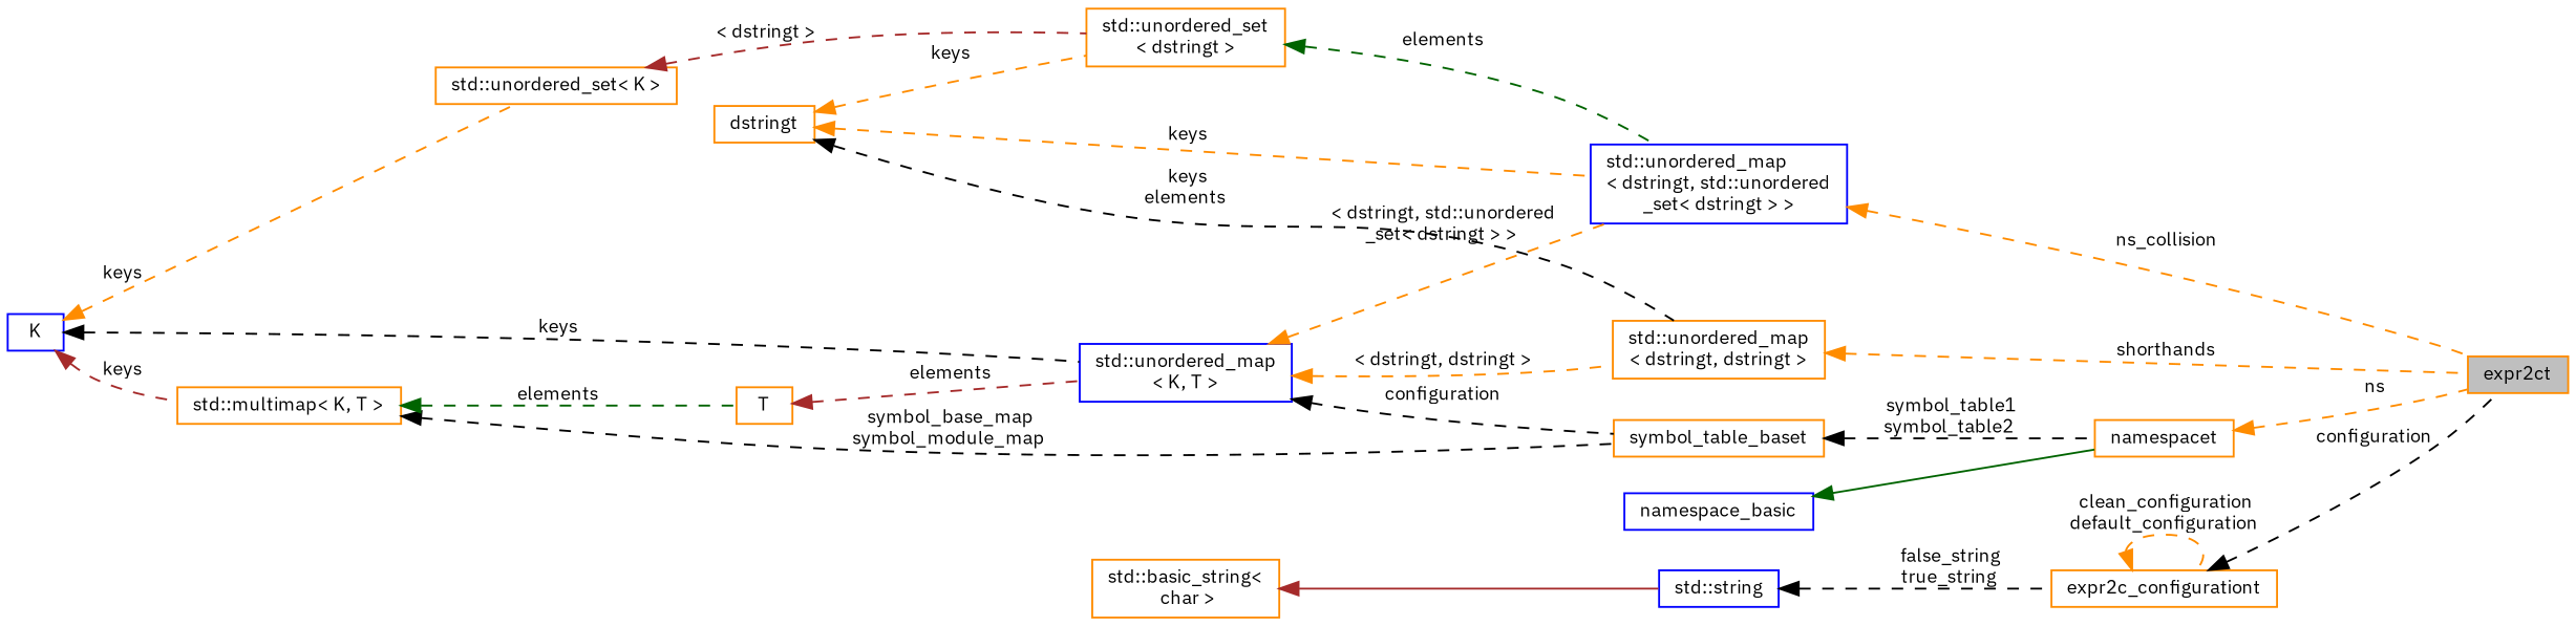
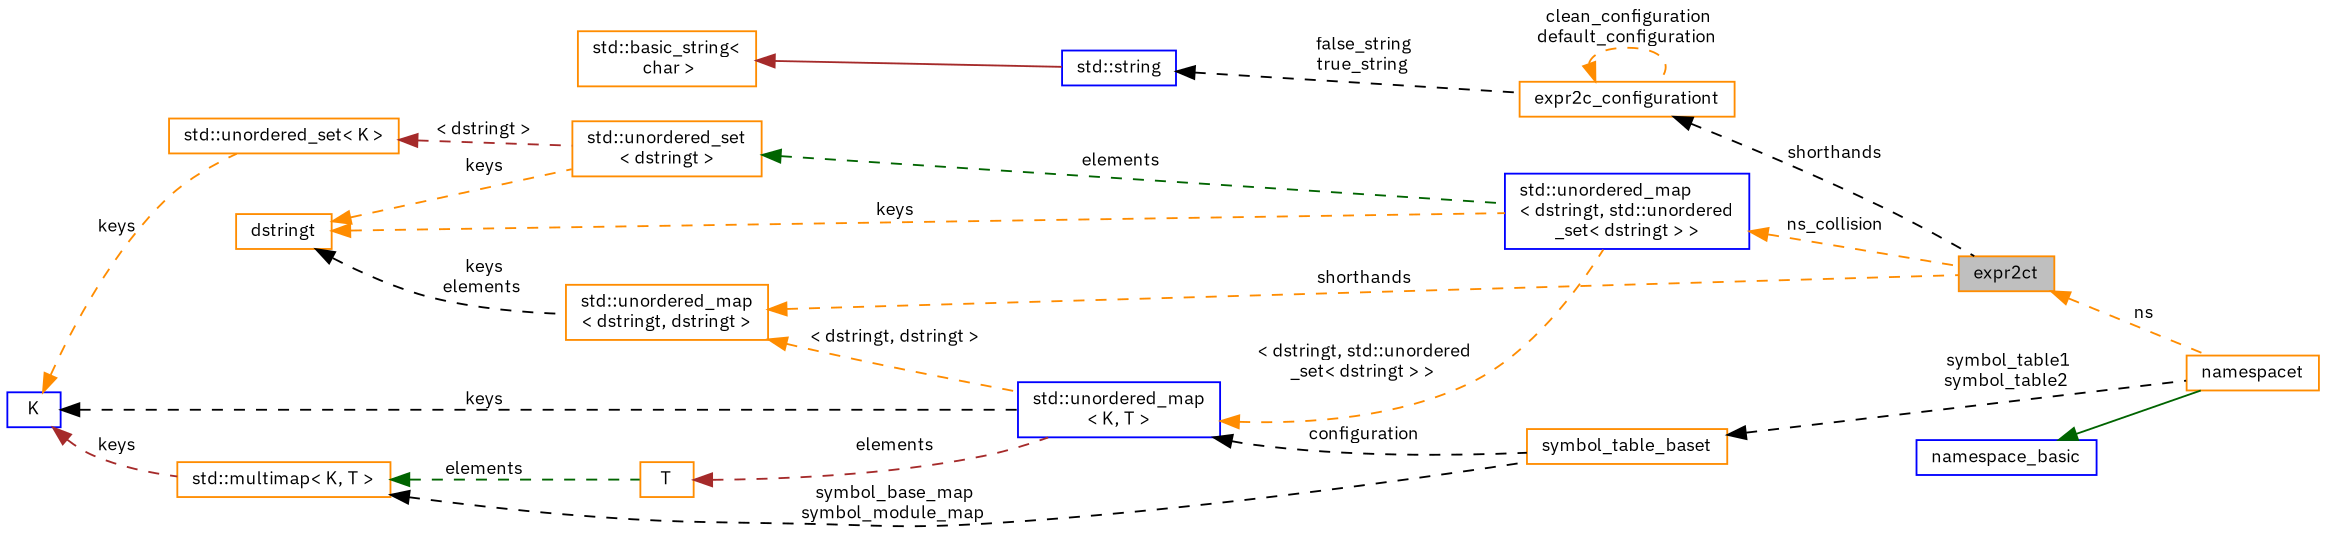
  digraph {
    fontname="IBM Plex Sans"
    rankdir=LR
    node [color=darkorange fontname="IBM Plex Sans" fontsize=10 shape=record]
    edge [color=darkorange dir=back fontname="IBM Plex Sans" fontsize=10 labelfontname=Helvetica labelfontsize=10 style=dashed]
    n1 [fillcolor=grey75 fontcolor=black height=0.2 label=expr2ct style=filled width=0.4]
    n2 [color=blue height=0.2 label="std::unordered_map\l\< dstringt, std::unordered\l_set\< dstringt \> \>" width=0.4]
    n3 [height=0.2 label="std::unordered_set\l\< dstringt \>" width=0.4]
    n4 [height=0.2 label=dstringt width=0.4]
    n5 [height=0.2 label="std::unordered_map\l\< dstringt, dstringt \>" width=0.4]
    n6 [height=0.2 label="std::unordered_set\< K \>" width=0.4]
    n7 [color=blue height=0.2 label=K width=0.4]
    n8 [color=blue height=0.2 label="std::unordered_map\l\< K, T \>" width=0.4]
    n9 [height=0.2 label="std::multimap\< K, T \>" width=0.4]
    n10 [height=0.2 label=symbol_table_baset width=0.4]
    n11 [height=0.2 label=T width=0.4]
    n12 [height=0.2 label=namespacet width=0.4]
    n13 [color=blue height=0.2 label=namespace_basic width=0.4]
    n14 [height=0.2 label=expr2c_configurationt width=0.4]
    n15 [color=blue height=0.2 label="std::string" width=0.4]
    n16 [height=0.2 label="std::basic_string\<\l char \>" width=0.4]
    n2 -> n1 [label=" ns_collision"]
    n3 -> n2 [color=darkgreen label=" elements"]
    n4 -> n2 [label=" keys"]
    n4 -> n3 [label=" keys"]
    n4 -> n5 [color=black label=" keys\nelements"]
    n5 -> n1 [label=" shorthands"]
    n6 -> n3 [color=brown label=" \< dstringt \>"]
    n7 -> n6 [label=" keys"]
    n7 -> n8 [color=black label=" keys"]
    n7 -> n9 [color=brown label=" keys"]
    n8 -> n2 [label=" \< dstringt, std::unordered\l_set\< dstringt \> \>"]
-   n8 -> n5 [label=" \< dstringt, dstringt \>"]
+   n5 -> n8 [label=" \< dstringt, dstringt \>"]
    n8 -> n10 [color=black label=" configuration"]
    n9 -> n10 [color=black label=" symbol_base_map\nsymbol_module_map"]
    n9 -> n11 [color=darkgreen label=" elements"]
    n10 -> n12 [color=black label=" symbol_table1\nsymbol_table2"]
    n11 -> n8 [color=brown label=" elements"]
-   n12 -> n1 [label=" ns"]
+   n1 -> n12 [label=" ns"]
    n13 -> n12 [color=darkgreen style=solid]
-   n14 -> n1 [color=black label=" configuration"]
+   n14 -> n1 [color=black label=" shorthands"]
    n14 -> n14 [label=" clean_configuration\ndefault_configuration"]
    n15 -> n14 [color=black label=" false_string\ntrue_string"]
    n16 -> n15 [color=brown style=solid]
  }
